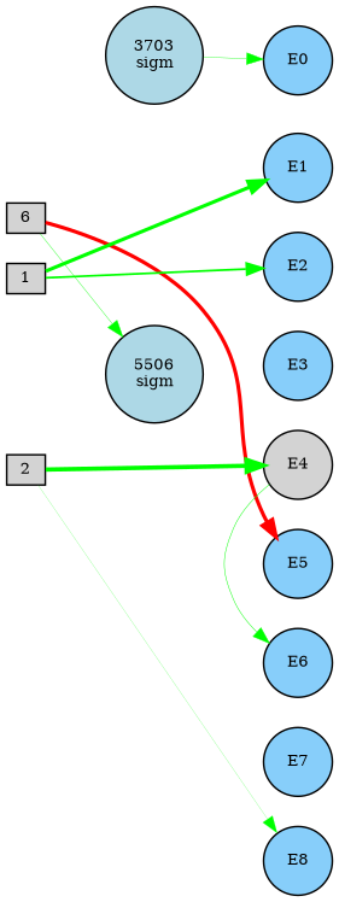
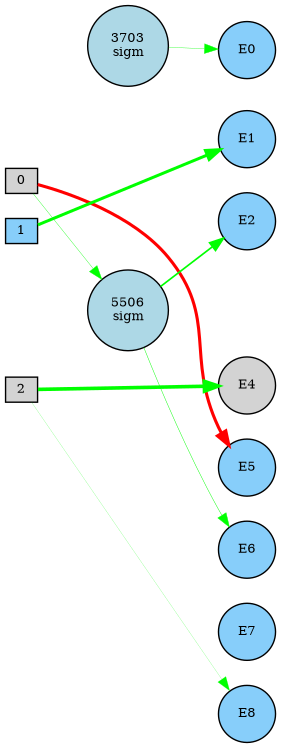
  digraph {
    rankdir=LR
    node [fillcolor=lightskyblue fontsize=9 shape=circle style=filled]
    edge [style=invis]
-   0 [fillcolor=lightgray height=0.2 shape=box width=0.2 label=6]
-   1 [fillcolor=lightgray height=0.2 shape=box width=0.2]
+   0 [fillcolor=lightgray height=0.2 shape=box width=0.2]
+   1 [height=0.2 shape=box width=0.2]
    2 [fillcolor=lightgray height=0.2 shape=box width=0.2]
    E0 [height=0.2 width=0.2]
    E1 [height=0.2 width=0.2]
    E2 [height=0.2 width=0.2]
-   E3 [height=0.2 width=0.2]
    E4 [fillcolor=lightgray height=0.2 width=0.2]
    E5 [height=0.2 width=0.2]
    E6 [height=0.2 width=0.2]
    E7 [height=0.2 width=0.2]
    E8 [height=0.2 width=0.2]
    n13 [fillcolor=lightblue height=0.2 label="5506\nsigm" width=0.2]
    n14 [fillcolor=lightblue height=0.2 label="3703\nsigm" width=0.2]
    subgraph sub_1 {
      rank=source
      0
      1
      2
    }
    subgraph sub_2 {
      rank=sink
      E0
      E1
      E2
-     E3
      E4
      E5
      E6
      E7
      E8
    }
    0 -> 1
    0 -> E5 [color=red penwidth=2.2178082308755376 style=solid]
    0 -> n13 [color=green penwidth=0.24836390319617171 style=solid]
    1 -> 2
    1 -> E1 [color=green penwidth=2.1538132798396163 style=solid]
-   1 -> E2 [color=green penwidth=1.2079252453624711 style=solid]
+   n13 -> E2 [color=green penwidth=1.2079252453624711 style=solid]
    2 -> E4 [color=green penwidth=2.5963833596814574 style=solid]
    2 -> E8 [color=green penwidth=0.11447434283708845 style=solid]
    E0 -> E1
    E1 -> E2
-   E2 -> E3
-   E3 -> E4
    E4 -> E5
    E5 -> E6
    E6 -> E7
    E7 -> E8
-   E4 -> E6 [color=green penwidth=0.325004190517012 style=solid]
+   n13 -> E6 [color=green penwidth=0.325004190517012 style=solid]
    n14 -> E0 [color=green penwidth=0.24575447342944798 style=solid]
  }
